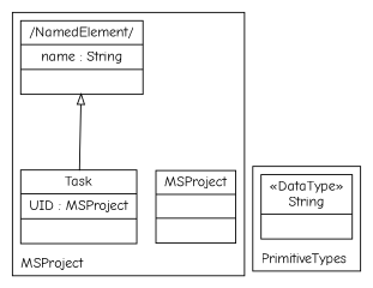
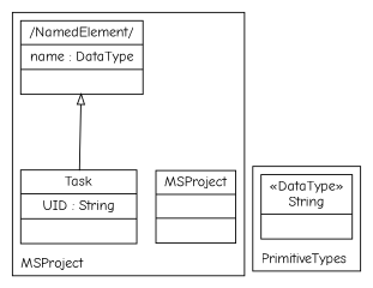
  digraph {
    compound=true
    labeljust=l
    labelloc=t
    nodeSep=0.75
    rankdir=BT
    fontname="Comic Neue"
    node [shape=record fontname="Comic Neue"]
    n1 [label="{MSProject| | }"]
-   n2 [label="{/NamedElement/|name : String| }"]
-   n3 [label="{Task|UID : MSProject| }"]
+   n2 [label="{/NamedElement/|name : DataType| }"]
+   n3 [label="{Task|UID : String| }"]
    n4 [label="{&#171;DataType&#187;\nString|}"]
    subgraph cluster_1 {
      color=black
      label=MSProject
      n1
      n2
      n3
    }
    subgraph cluster_2 {
      color=black
      label=PrimitiveTypes
      n4
    }
    n3 -> n2 [arrowhead=onormal constraint=true group=NamedElement minlen=2 fontname="Comic Neue"]
  }
